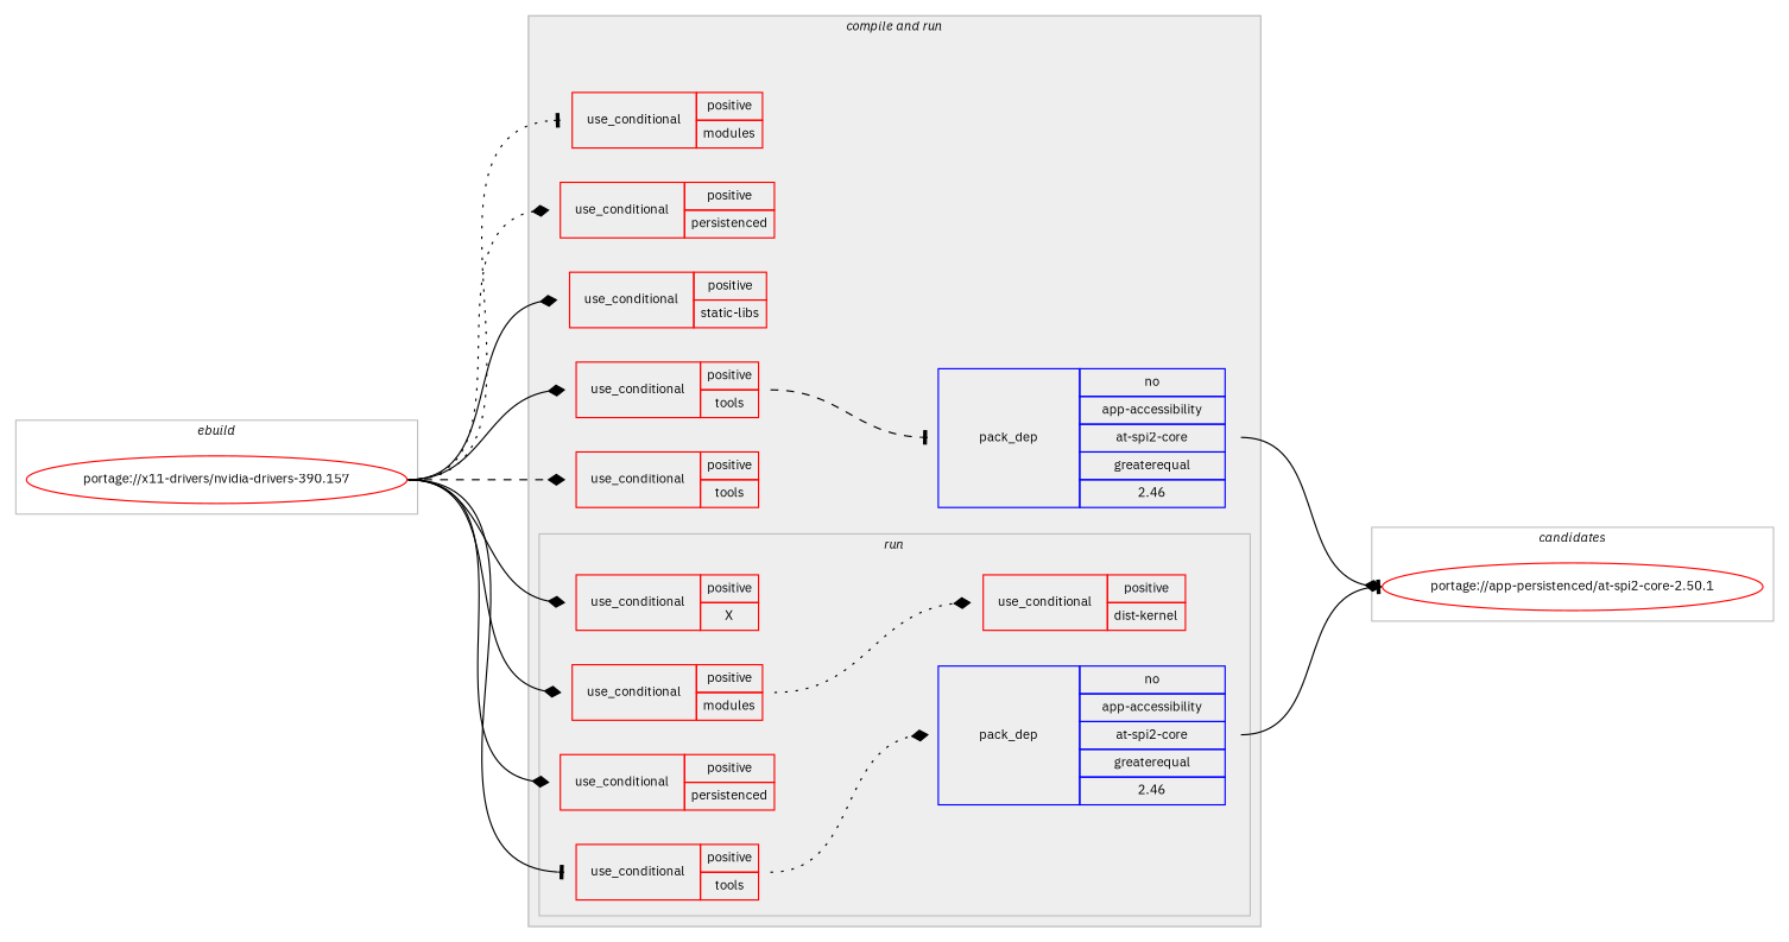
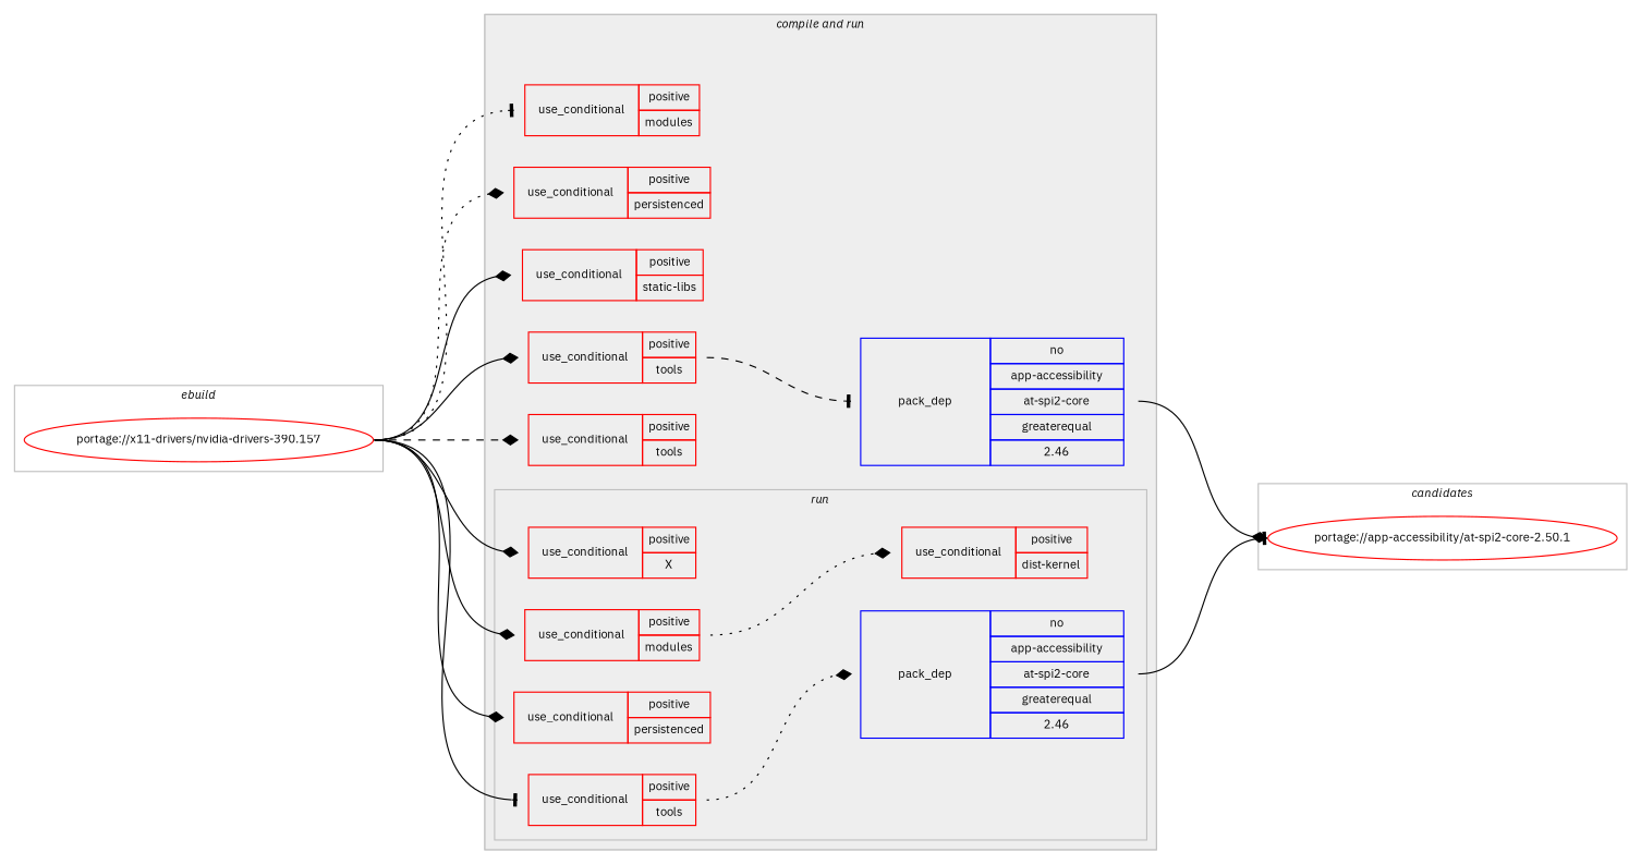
  digraph {
    compound=true
    concentrate=true
    fontname="IBM Plex Sans"
    fontsize=10
    newrank=true
    rankdir=LR
    ranksep=1.5
    node [color=red fontname="IBM Plex Sans" fontsize=10 shape=none]
    edge [arrowhead=diamond headport=w style=solid tailport=e weight=20 fontname="IBM Plex Sans"]
    n1 [label="portage://x11-drivers/nvidia-drivers-390.157" width=4 shape=""]
    n2 [label=<<TABLE BORDER="0" CELLBORDER="1" CELLSPACING="0" CELLPADDING="4"><TR><TD ROWSPAN="3" CELLPADDING="10">use_conditional</TD></TR><TR><TD>positive</TD></TR><TR><TD>modules</TD></TR></TABLE>>]
    n3 [label=<<TABLE BORDER="0" CELLBORDER="1" CELLSPACING="0" CELLPADDING="4"><TR><TD ROWSPAN="3" CELLPADDING="10">use_conditional</TD></TR><TR><TD>positive</TD></TR><TR><TD>persistenced</TD></TR></TABLE>>]
    n4 [label=<<TABLE BORDER="0" CELLBORDER="1" CELLSPACING="0" CELLPADDING="4"><TR><TD ROWSPAN="3" CELLPADDING="10">use_conditional</TD></TR><TR><TD>positive</TD></TR><TR><TD>static-libs</TD></TR></TABLE>>]
    n5 [color=blue label=<<TABLE BORDER="0" CELLBORDER="1" CELLSPACING="0" CELLPADDING="4" WIDTH="220"><TR><TD ROWSPAN="6" CELLPADDING="30">pack_dep</TD></TR><TR><TD WIDTH="110">no</TD></TR><TR><TD>app-accessibility</TD></TR><TR><TD>at-spi2-core</TD></TR><TR><TD>greaterequal</TD></TR><TR><TD>2.46</TD></TR></TABLE>>]
    n6 [label=<<TABLE BORDER="0" CELLBORDER="1" CELLSPACING="0" CELLPADDING="4"><TR><TD ROWSPAN="3" CELLPADDING="10">use_conditional</TD></TR><TR><TD>positive</TD></TR><TR><TD>tools</TD></TR></TABLE>>]
    n7 [label=<<TABLE BORDER="0" CELLBORDER="1" CELLSPACING="0" CELLPADDING="4"><TR><TD ROWSPAN="3" CELLPADDING="10">use_conditional</TD></TR><TR><TD>positive</TD></TR><TR><TD>tools</TD></TR></TABLE>>]
    n8 [label=<<TABLE BORDER="0" CELLBORDER="1" CELLSPACING="0" CELLPADDING="4"><TR><TD ROWSPAN="3" CELLPADDING="10">use_conditional</TD></TR><TR><TD>positive</TD></TR><TR><TD>X</TD></TR></TABLE>>]
    n9 [label=<<TABLE BORDER="0" CELLBORDER="1" CELLSPACING="0" CELLPADDING="4"><TR><TD ROWSPAN="3" CELLPADDING="10">use_conditional</TD></TR><TR><TD>positive</TD></TR><TR><TD>dist-kernel</TD></TR></TABLE>>]
    n10 [label=<<TABLE BORDER="0" CELLBORDER="1" CELLSPACING="0" CELLPADDING="4"><TR><TD ROWSPAN="3" CELLPADDING="10">use_conditional</TD></TR><TR><TD>positive</TD></TR><TR><TD>modules</TD></TR></TABLE>>]
    n11 [label=<<TABLE BORDER="0" CELLBORDER="1" CELLSPACING="0" CELLPADDING="4"><TR><TD ROWSPAN="3" CELLPADDING="10">use_conditional</TD></TR><TR><TD>positive</TD></TR><TR><TD>persistenced</TD></TR></TABLE>>]
    n12 [color=blue label=<<TABLE BORDER="0" CELLBORDER="1" CELLSPACING="0" CELLPADDING="4" WIDTH="220"><TR><TD ROWSPAN="6" CELLPADDING="30">pack_dep</TD></TR><TR><TD WIDTH="110">no</TD></TR><TR><TD>app-accessibility</TD></TR><TR><TD>at-spi2-core</TD></TR><TR><TD>greaterequal</TD></TR><TR><TD>2.46</TD></TR></TABLE>>]
    n13 [label=<<TABLE BORDER="0" CELLBORDER="1" CELLSPACING="0" CELLPADDING="4"><TR><TD ROWSPAN="3" CELLPADDING="10">use_conditional</TD></TR><TR><TD>positive</TD></TR><TR><TD>tools</TD></TR></TABLE>>]
-   n14 [label="portage://app-persistenced/at-spi2-core-2.50.1" width=4 shape=""]
+   n14 [label="portage://app-accessibility/at-spi2-core-2.50.1" width=4 shape=""]
    subgraph cluster_1 {
      color=gray
      label=<<i>ebuild</i>>
      rank=same
      n1
    }
    subgraph cluster_2 {
      color=gray
      label=<<i>dependencies</i>>
      subgraph cluster_3 {
        color=gray
        fillcolor="#eeeeee"
        label=<<i>compile</i>>
        style=filled
        subgraph sub_4 {
          color=gray
          fillcolor="#eeeeee"
          label=<<i>compile</i>>
          style=filled
          n2
        }
        subgraph sub_5 {
          color=gray
          fillcolor="#eeeeee"
          label=<<i>compile</i>>
          style=filled
          n3
        }
        subgraph sub_6 {
          color=gray
          fillcolor="#eeeeee"
          label=<<i>compile</i>>
          style=filled
          n4
        }
        subgraph sub_7 {
          color=gray
          fillcolor="#eeeeee"
          label=<<i>compile</i>>
          style=filled
          n6
          subgraph sub_8 {
            color=gray
            fillcolor="#eeeeee"
            label=<<i>compile</i>>
            style=filled
            n5
          }
        }
        subgraph sub_9 {
          color=gray
          fillcolor="#eeeeee"
          label=<<i>compile</i>>
          style=filled
          n7
        }
      }
      subgraph cluster_10 {
        color=gray
        fillcolor="#eeeeee"
        label=<<i>compile and run</i>>
        style=filled
      }
      subgraph cluster_11 {
        color=gray
        fillcolor="#eeeeee"
        label=<<i>run</i>>
        style=filled
        subgraph sub_12 {
          color=gray
          fillcolor="#eeeeee"
          label=<<i>run</i>>
          style=filled
          n8
        }
        subgraph sub_13 {
          color=gray
          fillcolor="#eeeeee"
          label=<<i>run</i>>
          style=filled
          n10
          subgraph sub_14 {
            color=gray
            fillcolor="#eeeeee"
            label=<<i>run</i>>
            style=filled
            n9
          }
        }
        subgraph sub_15 {
          color=gray
          fillcolor="#eeeeee"
          label=<<i>run</i>>
          style=filled
          n11
        }
        subgraph sub_16 {
          color=gray
          fillcolor="#eeeeee"
          label=<<i>run</i>>
          style=filled
          n13
          subgraph sub_17 {
            color=gray
            fillcolor="#eeeeee"
            label=<<i>run</i>>
            style=filled
            n12
          }
        }
      }
    }
    subgraph cluster_18 {
      color=gray
      label=<<i>candidates</i>>
      rank=same
      subgraph sub_19 {
        color=black
        label=<<i>candidates</i>>
        nodesep=1
        rank=same
        n14
      }
      subgraph sub_20 {
        color=black
        label=<<i>candidates</i>>
        nodesep=1
        rank=same
        n14
      }
    }
    n1 -> n2 [arrowhead=tee style=dotted]
    n1 -> n3 [style=dotted]
    n1 -> n4
    n1 -> n6
    n1 -> n7 [style=dashed]
    n1 -> n8
    n1 -> n10
    n1 -> n11
    n1 -> n13 [arrowhead=tee]
    n5 -> n14 [weight=100]
    n6 -> n5 [arrowhead=tee style=dashed]
    n10 -> n9 [style=dotted]
    n12 -> n14 [arrowhead=tee weight=100]
    n13 -> n12 [style=dotted]
  }
